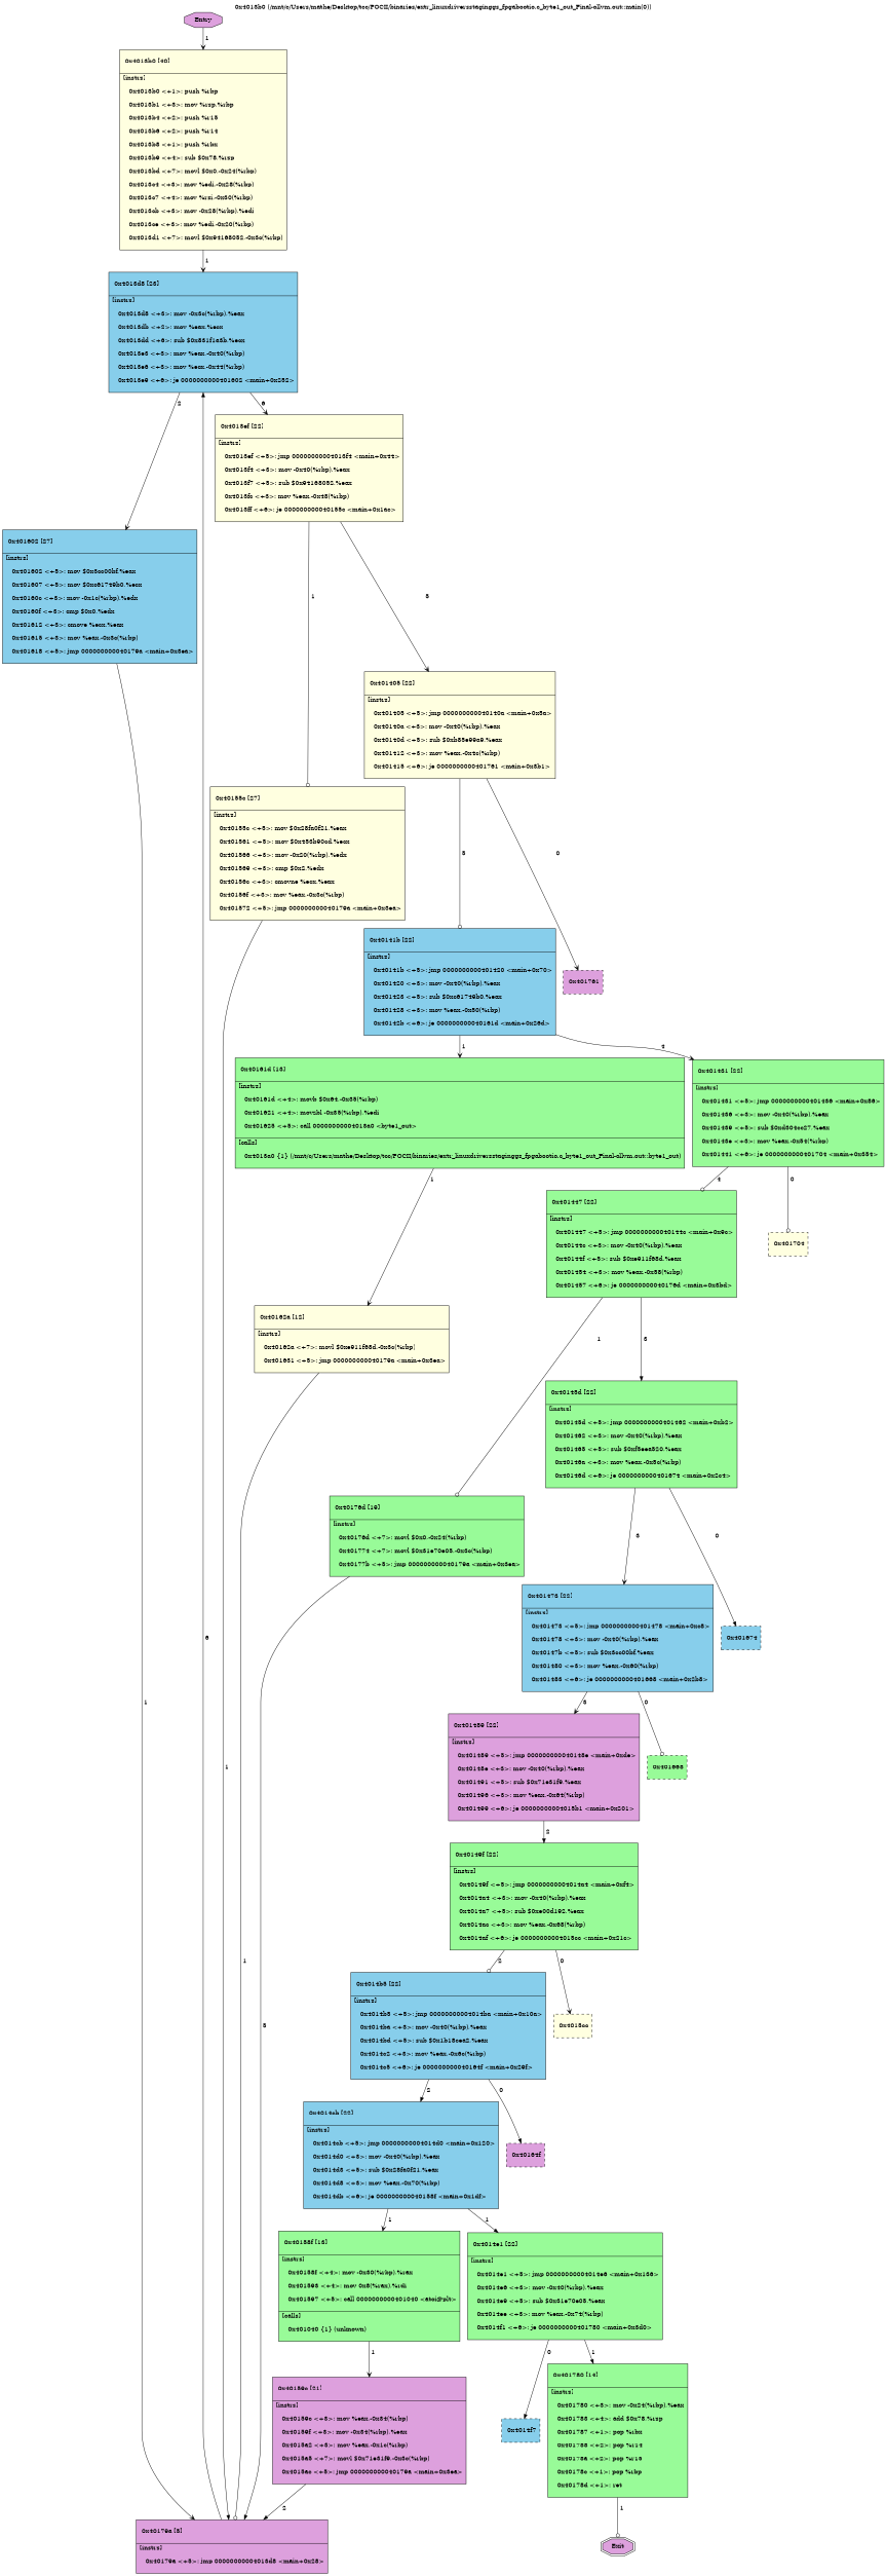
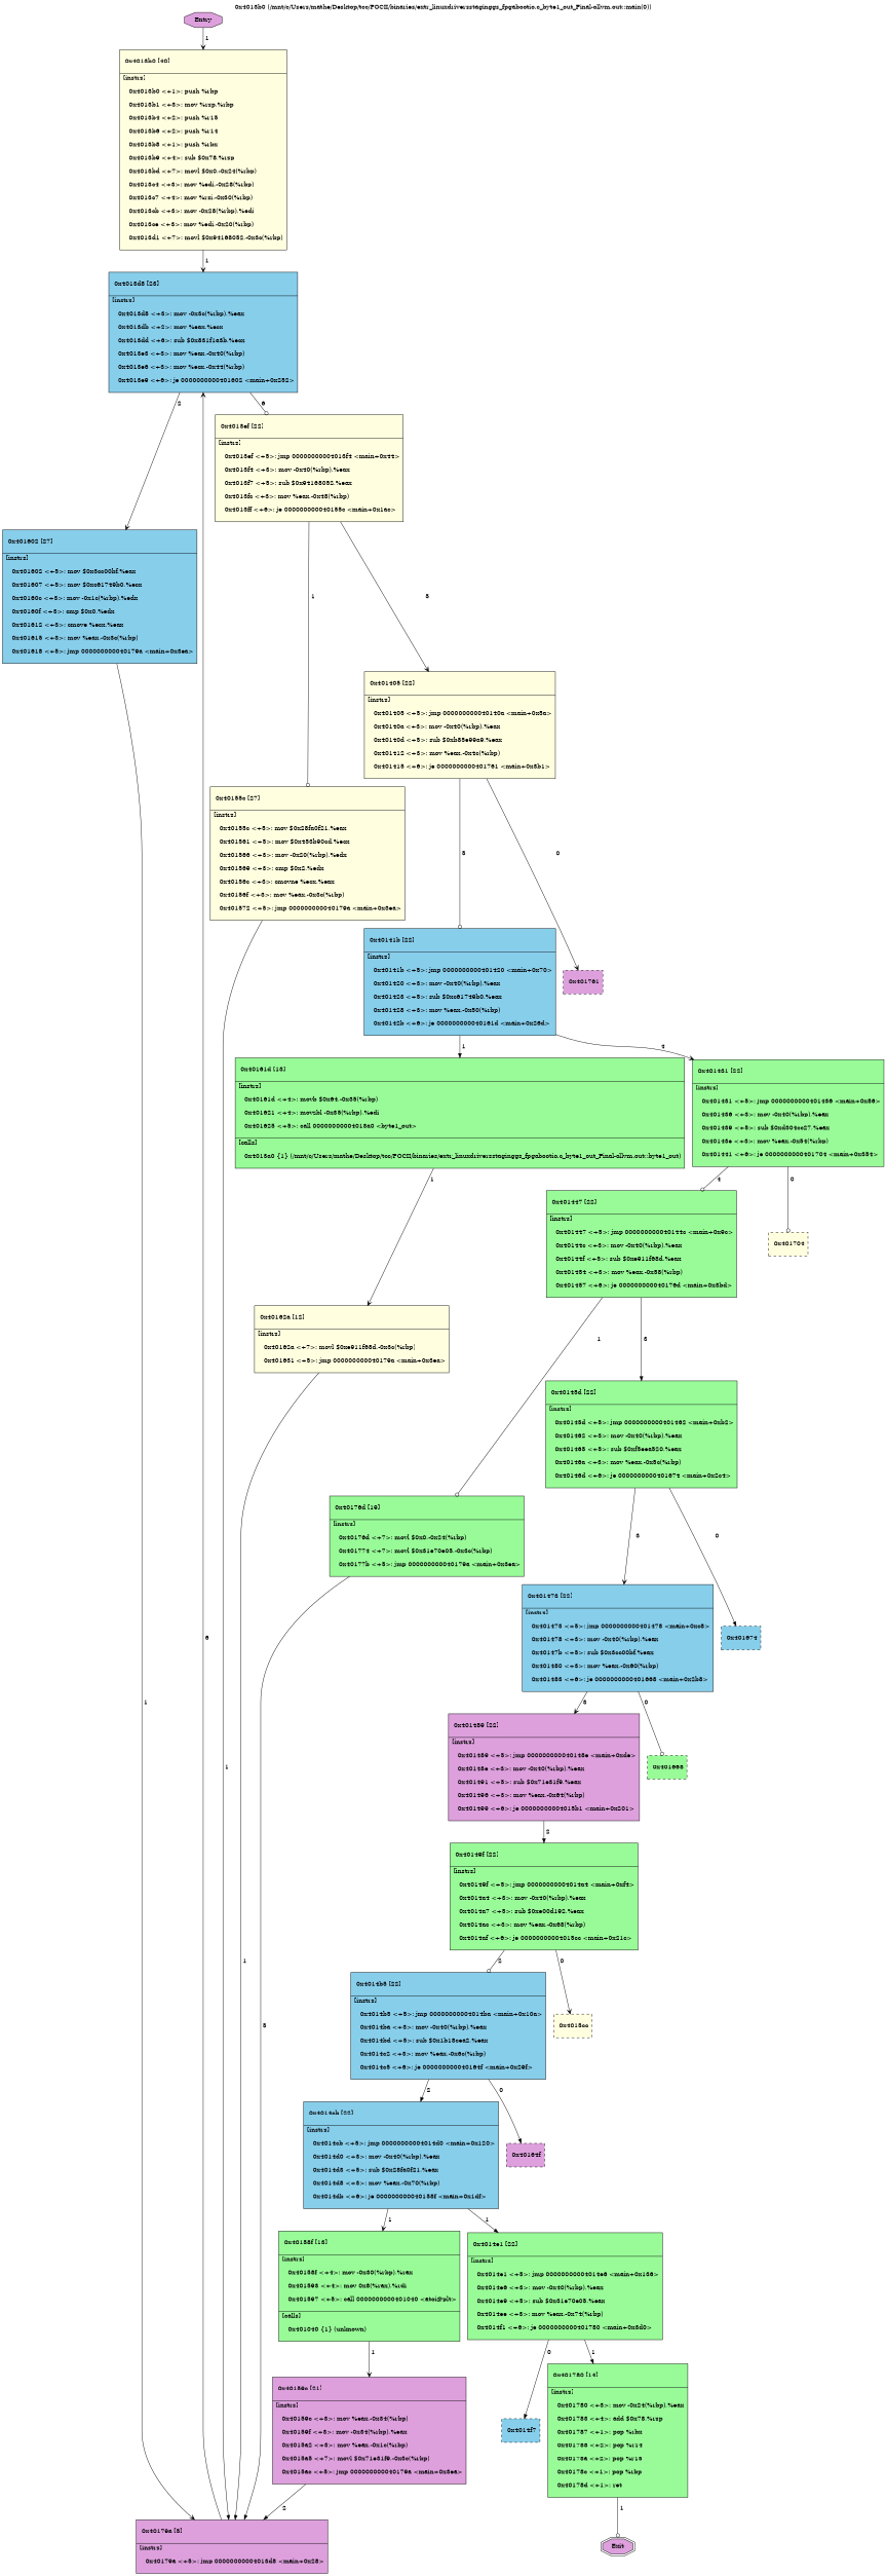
  digraph {
    label="0x4013b0 (/mnt/c/Users/mathe/Desktop/tcc/POCII/binaries/extr_linuxdriversstaginggs_fpgabootio.c_byte1_out_Final-ollvm.out::main(0))"
    labelloc=t
    node [fillcolor=palegreen shape=record style=filled]
    edge [arrowhead=vee]
    Entry [fillcolor=plum height=0.3 shape=octagon width=0.3]
    n2 [fillcolor=lightyellow label="{\n     0x4013b0 [40]\l\n     | [instrs]\l\n     &nbsp;&nbsp;0x4013b0 \<+1\>: push %rbp\l\n     &nbsp;&nbsp;0x4013b1 \<+3\>: mov %rsp,%rbp\l\n     &nbsp;&nbsp;0x4013b4 \<+2\>: push %r15\l\n     &nbsp;&nbsp;0x4013b6 \<+2\>: push %r14\l\n     &nbsp;&nbsp;0x4013b8 \<+1\>: push %rbx\l\n     &nbsp;&nbsp;0x4013b9 \<+4\>: sub $0x78,%rsp\l\n     &nbsp;&nbsp;0x4013bd \<+7\>: movl $0x0,-0x24(%rbp)\l\n     &nbsp;&nbsp;0x4013c4 \<+3\>: mov %edi,-0x28(%rbp)\l\n     &nbsp;&nbsp;0x4013c7 \<+4\>: mov %rsi,-0x30(%rbp)\l\n     &nbsp;&nbsp;0x4013cb \<+3\>: mov -0x28(%rbp),%edi\l\n     &nbsp;&nbsp;0x4013ce \<+3\>: mov %edi,-0x20(%rbp)\l\n     &nbsp;&nbsp;0x4013d1 \<+7\>: movl $0x94168052,-0x3c(%rbp)\l\n  }"]
    n3 [fillcolor=skyblue label="{\n     0x4013d8 [23]\l\n     | [instrs]\l\n     &nbsp;&nbsp;0x4013d8 \<+3\>: mov -0x3c(%rbp),%eax\l\n     &nbsp;&nbsp;0x4013db \<+2\>: mov %eax,%ecx\l\n     &nbsp;&nbsp;0x4013dd \<+6\>: sub $0x831f1a3b,%ecx\l\n     &nbsp;&nbsp;0x4013e3 \<+3\>: mov %eax,-0x40(%rbp)\l\n     &nbsp;&nbsp;0x4013e6 \<+3\>: mov %ecx,-0x44(%rbp)\l\n     &nbsp;&nbsp;0x4013e9 \<+6\>: je 0000000000401602 \<main+0x252\>\l\n  }"]
    n4 [fillcolor=skyblue label="{\n     0x401602 [27]\l\n     | [instrs]\l\n     &nbsp;&nbsp;0x401602 \<+5\>: mov $0x3cc00bf,%eax\l\n     &nbsp;&nbsp;0x401607 \<+5\>: mov $0xc61749b0,%ecx\l\n     &nbsp;&nbsp;0x40160c \<+3\>: mov -0x1c(%rbp),%edx\l\n     &nbsp;&nbsp;0x40160f \<+3\>: cmp $0x0,%edx\l\n     &nbsp;&nbsp;0x401612 \<+3\>: cmove %ecx,%eax\l\n     &nbsp;&nbsp;0x401615 \<+3\>: mov %eax,-0x3c(%rbp)\l\n     &nbsp;&nbsp;0x401618 \<+5\>: jmp 000000000040179a \<main+0x3ea\>\l\n  }"]
    n5 [fillcolor=lightyellow label="{\n     0x4013ef [22]\l\n     | [instrs]\l\n     &nbsp;&nbsp;0x4013ef \<+5\>: jmp 00000000004013f4 \<main+0x44\>\l\n     &nbsp;&nbsp;0x4013f4 \<+3\>: mov -0x40(%rbp),%eax\l\n     &nbsp;&nbsp;0x4013f7 \<+5\>: sub $0x94168052,%eax\l\n     &nbsp;&nbsp;0x4013fc \<+3\>: mov %eax,-0x48(%rbp)\l\n     &nbsp;&nbsp;0x4013ff \<+6\>: je 000000000040155c \<main+0x1ac\>\l\n  }"]
    n6 [fillcolor=plum label="{\n     0x40179a [5]\l\n     | [instrs]\l\n     &nbsp;&nbsp;0x40179a \<+5\>: jmp 00000000004013d8 \<main+0x28\>\l\n  }"]
    n7 [fillcolor=lightyellow label="{\n     0x40155c [27]\l\n     | [instrs]\l\n     &nbsp;&nbsp;0x40155c \<+5\>: mov $0x28fa0f21,%eax\l\n     &nbsp;&nbsp;0x401561 \<+5\>: mov $0x453b90cd,%ecx\l\n     &nbsp;&nbsp;0x401566 \<+3\>: mov -0x20(%rbp),%edx\l\n     &nbsp;&nbsp;0x401569 \<+3\>: cmp $0x2,%edx\l\n     &nbsp;&nbsp;0x40156c \<+3\>: cmovne %ecx,%eax\l\n     &nbsp;&nbsp;0x40156f \<+3\>: mov %eax,-0x3c(%rbp)\l\n     &nbsp;&nbsp;0x401572 \<+5\>: jmp 000000000040179a \<main+0x3ea\>\l\n  }"]
    n8 [fillcolor=lightyellow label="{\n     0x401405 [22]\l\n     | [instrs]\l\n     &nbsp;&nbsp;0x401405 \<+5\>: jmp 000000000040140a \<main+0x5a\>\l\n     &nbsp;&nbsp;0x40140a \<+3\>: mov -0x40(%rbp),%eax\l\n     &nbsp;&nbsp;0x40140d \<+5\>: sub $0xb85e99a9,%eax\l\n     &nbsp;&nbsp;0x401412 \<+3\>: mov %eax,-0x4c(%rbp)\l\n     &nbsp;&nbsp;0x401415 \<+6\>: je 0000000000401761 \<main+0x3b1\>\l\n  }"]
    n9 [fillcolor=plum label="{\n     0x401761\l\n  }" style="dashed,filled"]
    n10 [fillcolor=skyblue label="{\n     0x40141b [22]\l\n     | [instrs]\l\n     &nbsp;&nbsp;0x40141b \<+5\>: jmp 0000000000401420 \<main+0x70\>\l\n     &nbsp;&nbsp;0x401420 \<+3\>: mov -0x40(%rbp),%eax\l\n     &nbsp;&nbsp;0x401423 \<+5\>: sub $0xc61749b0,%eax\l\n     &nbsp;&nbsp;0x401428 \<+3\>: mov %eax,-0x50(%rbp)\l\n     &nbsp;&nbsp;0x40142b \<+6\>: je 000000000040161d \<main+0x26d\>\l\n  }"]
    Exit [fillcolor=plum height=0.3 peripheries=2 shape=octagon width=0.3]
    n12 [label="{\n     0x40161d [13]\l\n     | [instrs]\l\n     &nbsp;&nbsp;0x40161d \<+4\>: movb $0x64,-0x35(%rbp)\l\n     &nbsp;&nbsp;0x401621 \<+4\>: movzbl -0x35(%rbp),%edi\l\n     &nbsp;&nbsp;0x401625 \<+5\>: call 00000000004013a0 \<byte1_out\>\l\n     | [calls]\l\n     &nbsp;&nbsp;0x4013a0 \{1\} (/mnt/c/Users/mathe/Desktop/tcc/POCII/binaries/extr_linuxdriversstaginggs_fpgabootio.c_byte1_out_Final-ollvm.out::byte1_out)\l\n  }"]
    n13 [label="{\n     0x401431 [22]\l\n     | [instrs]\l\n     &nbsp;&nbsp;0x401431 \<+5\>: jmp 0000000000401436 \<main+0x86\>\l\n     &nbsp;&nbsp;0x401436 \<+3\>: mov -0x40(%rbp),%eax\l\n     &nbsp;&nbsp;0x401439 \<+5\>: sub $0xd304cc27,%eax\l\n     &nbsp;&nbsp;0x40143e \<+3\>: mov %eax,-0x54(%rbp)\l\n     &nbsp;&nbsp;0x401441 \<+6\>: je 0000000000401704 \<main+0x354\>\l\n  }"]
    n14 [fillcolor=skyblue label="{\n     0x4014f7\l\n  }" style="dashed,filled"]
    n15 [fillcolor=lightyellow label="{\n     0x40162a [12]\l\n     | [instrs]\l\n     &nbsp;&nbsp;0x40162a \<+7\>: movl $0xe911f68d,-0x3c(%rbp)\l\n     &nbsp;&nbsp;0x401631 \<+5\>: jmp 000000000040179a \<main+0x3ea\>\l\n  }"]
    n16 [fillcolor=lightyellow label="{\n     0x401704\l\n  }" style="dashed,filled"]
    n17 [label="{\n     0x401447 [22]\l\n     | [instrs]\l\n     &nbsp;&nbsp;0x401447 \<+5\>: jmp 000000000040144c \<main+0x9c\>\l\n     &nbsp;&nbsp;0x40144c \<+3\>: mov -0x40(%rbp),%eax\l\n     &nbsp;&nbsp;0x40144f \<+5\>: sub $0xe911f68d,%eax\l\n     &nbsp;&nbsp;0x401454 \<+3\>: mov %eax,-0x58(%rbp)\l\n     &nbsp;&nbsp;0x401457 \<+6\>: je 000000000040176d \<main+0x3bd\>\l\n  }"]
    n18 [label="{\n     0x401780 [14]\l\n     | [instrs]\l\n     &nbsp;&nbsp;0x401780 \<+3\>: mov -0x24(%rbp),%eax\l\n     &nbsp;&nbsp;0x401783 \<+4\>: add $0x78,%rsp\l\n     &nbsp;&nbsp;0x401787 \<+1\>: pop %rbx\l\n     &nbsp;&nbsp;0x401788 \<+2\>: pop %r14\l\n     &nbsp;&nbsp;0x40178a \<+2\>: pop %r15\l\n     &nbsp;&nbsp;0x40178c \<+1\>: pop %rbp\l\n     &nbsp;&nbsp;0x40178d \<+1\>: ret\l\n  }"]
    n19 [label="{\n     0x40176d [19]\l\n     | [instrs]\l\n     &nbsp;&nbsp;0x40176d \<+7\>: movl $0x0,-0x24(%rbp)\l\n     &nbsp;&nbsp;0x401774 \<+7\>: movl $0x31e70e05,-0x3c(%rbp)\l\n     &nbsp;&nbsp;0x40177b \<+5\>: jmp 000000000040179a \<main+0x3ea\>\l\n  }"]
    n20 [label="{\n     0x40145d [22]\l\n     | [instrs]\l\n     &nbsp;&nbsp;0x40145d \<+5\>: jmp 0000000000401462 \<main+0xb2\>\l\n     &nbsp;&nbsp;0x401462 \<+3\>: mov -0x40(%rbp),%eax\l\n     &nbsp;&nbsp;0x401465 \<+5\>: sub $0xf5eea520,%eax\l\n     &nbsp;&nbsp;0x40146a \<+3\>: mov %eax,-0x5c(%rbp)\l\n     &nbsp;&nbsp;0x40146d \<+6\>: je 0000000000401674 \<main+0x2c4\>\l\n  }"]
    n21 [fillcolor=skyblue label="{\n     0x401674\l\n  }" style="dashed,filled"]
    n22 [fillcolor=skyblue label="{\n     0x401473 [22]\l\n     | [instrs]\l\n     &nbsp;&nbsp;0x401473 \<+5\>: jmp 0000000000401478 \<main+0xc8\>\l\n     &nbsp;&nbsp;0x401478 \<+3\>: mov -0x40(%rbp),%eax\l\n     &nbsp;&nbsp;0x40147b \<+5\>: sub $0x3cc00bf,%eax\l\n     &nbsp;&nbsp;0x401480 \<+3\>: mov %eax,-0x60(%rbp)\l\n     &nbsp;&nbsp;0x401483 \<+6\>: je 0000000000401668 \<main+0x2b8\>\l\n  }"]
    n23 [fillcolor=plum label="{\n     0x40159c [21]\l\n     | [instrs]\l\n     &nbsp;&nbsp;0x40159c \<+3\>: mov %eax,-0x34(%rbp)\l\n     &nbsp;&nbsp;0x40159f \<+3\>: mov -0x34(%rbp),%eax\l\n     &nbsp;&nbsp;0x4015a2 \<+3\>: mov %eax,-0x1c(%rbp)\l\n     &nbsp;&nbsp;0x4015a5 \<+7\>: movl $0x71e31f9,-0x3c(%rbp)\l\n     &nbsp;&nbsp;0x4015ac \<+5\>: jmp 000000000040179a \<main+0x3ea\>\l\n  }"]
    n24 [label="{\n     0x401668\l\n  }" style="dashed,filled"]
    n25 [fillcolor=plum label="{\n     0x401489 [22]\l\n     | [instrs]\l\n     &nbsp;&nbsp;0x401489 \<+5\>: jmp 000000000040148e \<main+0xde\>\l\n     &nbsp;&nbsp;0x40148e \<+3\>: mov -0x40(%rbp),%eax\l\n     &nbsp;&nbsp;0x401491 \<+5\>: sub $0x71e31f9,%eax\l\n     &nbsp;&nbsp;0x401496 \<+3\>: mov %eax,-0x64(%rbp)\l\n     &nbsp;&nbsp;0x401499 \<+6\>: je 00000000004015b1 \<main+0x201\>\l\n  }"]
    n26 [label="{\n     0x4014e1 [22]\l\n     | [instrs]\l\n     &nbsp;&nbsp;0x4014e1 \<+5\>: jmp 00000000004014e6 \<main+0x136\>\l\n     &nbsp;&nbsp;0x4014e6 \<+3\>: mov -0x40(%rbp),%eax\l\n     &nbsp;&nbsp;0x4014e9 \<+5\>: sub $0x31e70e05,%eax\l\n     &nbsp;&nbsp;0x4014ee \<+3\>: mov %eax,-0x74(%rbp)\l\n     &nbsp;&nbsp;0x4014f1 \<+6\>: je 0000000000401780 \<main+0x3d0\>\l\n  }"]
    n27 [label="{\n     0x40149f [22]\l\n     | [instrs]\l\n     &nbsp;&nbsp;0x40149f \<+5\>: jmp 00000000004014a4 \<main+0xf4\>\l\n     &nbsp;&nbsp;0x4014a4 \<+3\>: mov -0x40(%rbp),%eax\l\n     &nbsp;&nbsp;0x4014a7 \<+5\>: sub $0xe00d192,%eax\l\n     &nbsp;&nbsp;0x4014ac \<+3\>: mov %eax,-0x68(%rbp)\l\n     &nbsp;&nbsp;0x4014af \<+6\>: je 00000000004015cc \<main+0x21c\>\l\n  }"]
    n28 [label="{\n     0x40158f [13]\l\n     | [instrs]\l\n     &nbsp;&nbsp;0x40158f \<+4\>: mov -0x30(%rbp),%rax\l\n     &nbsp;&nbsp;0x401593 \<+4\>: mov 0x8(%rax),%rdi\l\n     &nbsp;&nbsp;0x401597 \<+5\>: call 0000000000401040 \<atoi@plt\>\l\n     | [calls]\l\n     &nbsp;&nbsp;0x401040 \{1\} (unknown)\l\n  }"]
    n29 [fillcolor=lightyellow label="{\n     0x4015cc\l\n  }" style="dashed,filled"]
    n30 [fillcolor=skyblue label="{\n     0x4014b5 [22]\l\n     | [instrs]\l\n     &nbsp;&nbsp;0x4014b5 \<+5\>: jmp 00000000004014ba \<main+0x10a\>\l\n     &nbsp;&nbsp;0x4014ba \<+3\>: mov -0x40(%rbp),%eax\l\n     &nbsp;&nbsp;0x4014bd \<+5\>: sub $0x1b18cea2,%eax\l\n     &nbsp;&nbsp;0x4014c2 \<+3\>: mov %eax,-0x6c(%rbp)\l\n     &nbsp;&nbsp;0x4014c5 \<+6\>: je 000000000040164f \<main+0x29f\>\l\n  }"]
    n31 [fillcolor=skyblue label="{\n     0x4014cb [22]\l\n     | [instrs]\l\n     &nbsp;&nbsp;0x4014cb \<+5\>: jmp 00000000004014d0 \<main+0x120\>\l\n     &nbsp;&nbsp;0x4014d0 \<+3\>: mov -0x40(%rbp),%eax\l\n     &nbsp;&nbsp;0x4014d3 \<+5\>: sub $0x28fa0f21,%eax\l\n     &nbsp;&nbsp;0x4014d8 \<+3\>: mov %eax,-0x70(%rbp)\l\n     &nbsp;&nbsp;0x4014db \<+6\>: je 000000000040158f \<main+0x1df\>\l\n  }"]
    n32 [fillcolor=plum label="{\n     0x40164f\l\n  }" style="dashed,filled"]
    Entry -> n2 [label=" 1"]
    n2 -> n3 [label=" 1"]
    n3 -> n4 [label=" 2"]
-   n3 -> n5 [label=" 6"]
+   n3 -> n5 [arrowhead=odot label=" 6"]
    n4 -> n6 [label=" 1"]
    n5 -> n7 [arrowhead=odot label=" 1"]
    n5 -> n8 [label=" 5"]
-   n6 -> n3 [arrowhead=normal label=" 6"]
+   n6 -> n3 [label=" 6"]
    n7 -> n6 [arrowhead=normal label=" 1"]
    n8 -> n9 [label=" 0"]
    n8 -> n10 [arrowhead=odot label=" 5"]
-   n10 -> n12 [label=" 1"]
+   n10 -> n12 [arrowhead=normal label=" 1"]
    n10 -> n13 [label=" 4"]
    n12 -> n15 [label=" 1"]
    n13 -> n16 [arrowhead=odot label=" 0"]
    n13 -> n17 [arrowhead=odot label=" 4"]
-   n15 -> n6 [arrowhead=odot label=" 1"]
+   n15 -> n6 [arrowhead=normal label=" 1"]
    n17 -> n19 [arrowhead=odot label=" 1"]
    n17 -> n20 [arrowhead=normal label=" 3"]
    n18 -> Exit [arrowhead=odot label=" 1"]
    n19 -> n6 [arrowhead=normal label=" 5"]
    n20 -> n21 [arrowhead=normal label=" 0"]
    n20 -> n22 [label=" 3"]
    n22 -> n24 [arrowhead=odot label=" 0"]
    n22 -> n25 [label=" 3"]
    n23 -> n6 [arrowhead=normal label=" 2"]
    n25 -> n27 [arrowhead=normal label=" 2"]
    n26 -> n14 [arrowhead=normal label=" 0"]
    n26 -> n18 [arrowhead=normal label=" 1"]
    n27 -> n29 [label=" 0"]
    n27 -> n30 [arrowhead=odot label=" 2"]
    n28 -> n23 [label=" 1"]
    n30 -> n31 [arrowhead=normal label=" 2"]
    n30 -> n32 [arrowhead=normal label=" 0"]
    n31 -> n26 [arrowhead=normal label=" 1"]
    n31 -> n28 [label=" 1"]
  }
